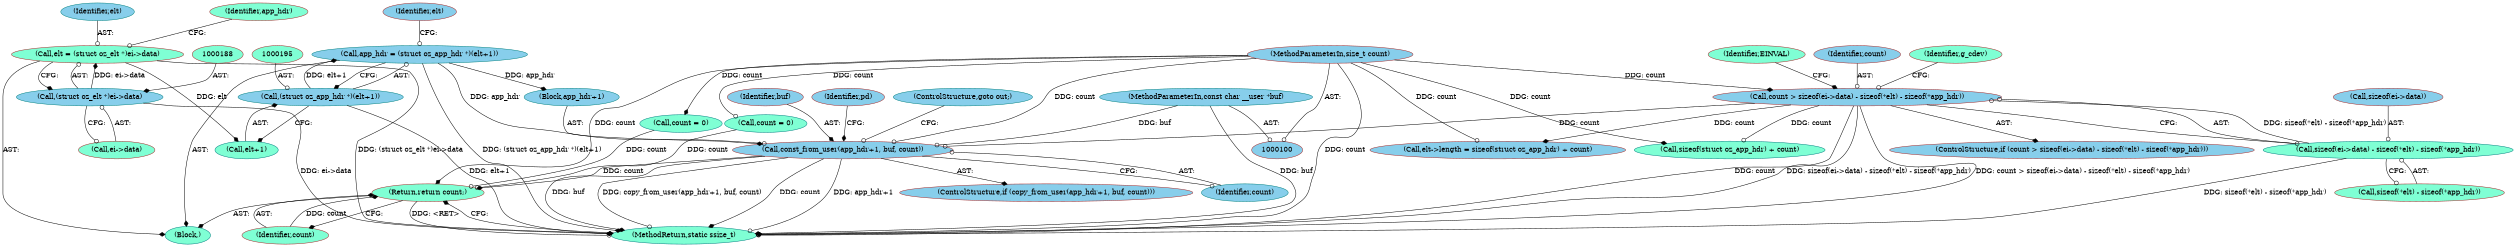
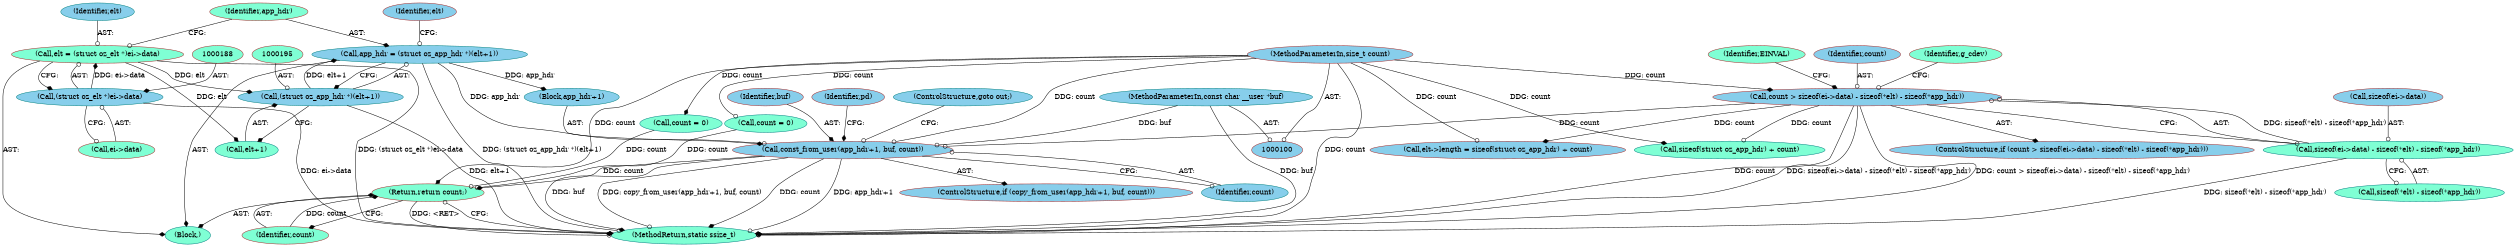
  digraph {
    node [color=brown fillcolor=skyblue style=filled]
    edge [arrowhead=odot]
    n1 [label="(Call,const_from_user(app_hdr+1, buf, count))"]
    n2 [fillcolor=aquamarine label="(Return,return count;)"]
    n3 [color=teal label="(Identifier,count)"]
    n4 [label="(ControlStructure,if (copy_from_user(app_hdr+1, buf, count)))"]
    n5 [color=teal fillcolor=aquamarine label="(MethodReturn,static ssize_t)"]
    n6 [color=teal fillcolor=aquamarine label="(Block,)"]
    n7 [fillcolor=aquamarine label="(Identifier,count)"]
    n8 [color=teal label="(Call,app_hdr = (struct oz_app_hdr *)(elt+1))"]
    n9 [color=teal label="(Call,(struct oz_app_hdr *)(elt+1))"]
    n10 [color=teal label="(Block,app_hdr+1)"]
    n11 [color=teal fillcolor=aquamarine label="(Call,elt+1)"]
    n12 [fillcolor=aquamarine label="(Call,elt = (struct oz_elt *)ei->data)"]
    n13 [color=teal label="(Call,(struct oz_elt *)ei->data)"]
    n14 [fillcolor=aquamarine label="(Call,ei->data)"]
    n15 [color=teal label="(MethodParameterIn,const char __user *buf)"]
    1000100
    n17 [label="(MethodParameterIn,size_t count)"]
    n18 [label="(Call,count > sizeof(ei->data) - sizeof(*elt) - sizeof(*app_hdr))"]
    n19 [color=teal fillcolor=aquamarine label="(Call,count = 0)"]
    n20 [label="(Call,elt->length = sizeof(struct oz_app_hdr) + count)"]
    n21 [color=teal fillcolor=aquamarine label="(Call,sizeof(struct oz_app_hdr) + count)"]
    n22 [color=teal fillcolor=aquamarine label="(Call,count = 0)"]
    n23 [color=teal fillcolor=aquamarine label="(Call,sizeof(ei->data) - sizeof(*elt) - sizeof(*app_hdr))"]
    n24 [label="(ControlStructure,if (count > sizeof(ei->data) - sizeof(*elt) - sizeof(*app_hdr)))"]
-   n25 [fillcolor=aquamarine label="(Call,sizeof(*elt) - sizeof(*app_hdr))"]
+   n25 [color=teal fillcolor=aquamarine label="(Call,sizeof(*elt) - sizeof(*app_hdr))"]
    n26 [label="(Identifier,elt)"]
    n27 [fillcolor=aquamarine label="(Identifier,app_hdr)"]
    n28 [fillcolor=aquamarine label="(Identifier,EINVAL)"]
    n29 [label="(Identifier,count)"]
    n30 [color=teal label="(Identifier,elt)"]
    n31 [label="(Call,sizeof(ei->data))"]
    n32 [fillcolor=aquamarine label="(Identifier,g_cdev)"]
    n33 [label="(Identifier,buf)"]
    n34 [label="(Identifier,pd)"]
    n35 [color=teal label="(ControlStructure,goto out;)"]
    1000195 [fillcolor=aquamarine]
    1000188 [fillcolor=aquamarine]
    n1 -> n2 [arrowhead=diamond label="DDG: count"]
    n1 -> n3 [label="CFG: "]
    n1 -> n4 [arrowhead=diamond label="AST: "]
    n1 -> n5 [arrowhead=diamond label="DDG: buf"]
    n1 -> n5 [label="DDG: copy_from_user(app_hdr+1, buf, count)"]
    n1 -> n5 [arrowhead=diamond label="DDG: count"]
    n1 -> n5 [label="DDG: app_hdr+1"]
    n2 -> n5 [label="DDG: <RET>"]
    n2 -> n6 [arrowhead=diamond label="AST: "]
    n2 -> n7 [arrowhead=diamond label="CFG: "]
    n3 -> n1 [label="AST: "]
-   n5 -> n2 [arrowhead=diamond label="CFG: "]
+   n5 -> n2 [label="CFG: "]
    n7 -> n2 [arrowhead=diamond label="AST: "]
    n7 -> n2 [arrowhead=diamond label="DDG: count"]
    n8 -> n1 [label="DDG: app_hdr"]
-   n8 -> n5 [arrowhead=diamond label="DDG: (struct oz_app_hdr *)(elt+1)"]
+   n8 -> n5 [label="DDG: (struct oz_app_hdr *)(elt+1)"]
    n8 -> n6 [arrowhead=diamond label="AST: "]
    n8 -> n9 [arrowhead=diamond label="CFG: "]
    n8 -> n10 [arrowhead=diamond label="DDG: app_hdr"]
    n9 -> n5 [arrowhead=diamond label="DDG: elt+1"]
    n9 -> n8 [label="AST: "]
    n9 -> n8 [arrowhead=diamond label="DDG: elt+1"]
    n9 -> n11 [arrowhead=diamond label="CFG: "]
    n10 -> n1 [arrowhead=diamond label="AST: "]
    n11 -> n9 [arrowhead=diamond label="AST: "]
    n12 -> n5 [arrowhead=diamond label="DDG: (struct oz_elt *)ei->data"]
    n12 -> n6 [arrowhead=diamond label="AST: "]
+   n12 -> n9 [arrowhead=diamond label="DDG: elt"]
    n12 -> n11 [arrowhead=diamond label="DDG: elt"]
    n12 -> n13 [arrowhead=diamond label="CFG: "]
    n13 -> n5 [arrowhead=diamond label="DDG: ei->data"]
    n13 -> n12 [label="AST: "]
    n13 -> n12 [arrowhead=diamond label="DDG: ei->data"]
    n13 -> n14 [label="CFG: "]
    n14 -> n13 [label="AST: "]
    n15 -> n1 [label="DDG: buf"]
    n15 -> n5 [arrowhead=diamond label="DDG: buf"]
    n15 -> 1000100 [label="AST: "]
    n17 -> n1 [label="DDG: count"]
    n17 -> n2 [arrowhead=diamond label="DDG: count"]
    n17 -> n5 [arrowhead=diamond label="DDG: count"]
    n17 -> 1000100 [label="AST: "]
    n17 -> n18 [arrowhead=diamond label="DDG: count"]
    n17 -> n19 [arrowhead=diamond label="DDG: count"]
    n17 -> n20 [label="DDG: count"]
    n17 -> n21 [arrowhead=diamond label="DDG: count"]
    n17 -> n22 [label="DDG: count"]
    n18 -> n1 [label="DDG: count"]
    n18 -> n5 [label="DDG: count"]
    n18 -> n5 [label="DDG: sizeof(ei->data) - sizeof(*elt) - sizeof(*app_hdr)"]
    n18 -> n5 [arrowhead=diamond label="DDG: count > sizeof(ei->data) - sizeof(*elt) - sizeof(*app_hdr)"]
    n18 -> n20 [arrowhead=diamond label="DDG: count"]
    n18 -> n21 [label="DDG: count"]
    n18 -> n23 [label="CFG: "]
    n18 -> n24 [arrowhead=diamond label="AST: "]
    n19 -> n2 [label="DDG: count"]
    n22 -> n2 [label="DDG: count"]
    n23 -> n5 [label="DDG: sizeof(*elt) - sizeof(*app_hdr)"]
    n23 -> n18 [label="AST: "]
    n23 -> n18 [label="DDG: sizeof(*elt) - sizeof(*app_hdr)"]
    n23 -> n25 [label="CFG: "]
    n25 -> n23 [label="AST: "]
    n26 -> n8 [label="CFG: "]
+   n27 -> n8 [arrowhead=diamond label="AST: "]
    n27 -> n12 [label="CFG: "]
    n28 -> n18 [arrowhead=diamond label="CFG: "]
    n29 -> n18 [label="AST: "]
    n30 -> n12 [label="AST: "]
    n31 -> n23 [label="AST: "]
    n32 -> n18 [label="CFG: "]
    n33 -> n1 [arrowhead=diamond label="AST: "]
    n34 -> n1 [arrowhead=diamond label="CFG: "]
    n35 -> n1 [label="CFG: "]
    1000195 -> n9 [label="AST: "]
    1000188 -> n13 [arrowhead=diamond label="AST: "]
  }
